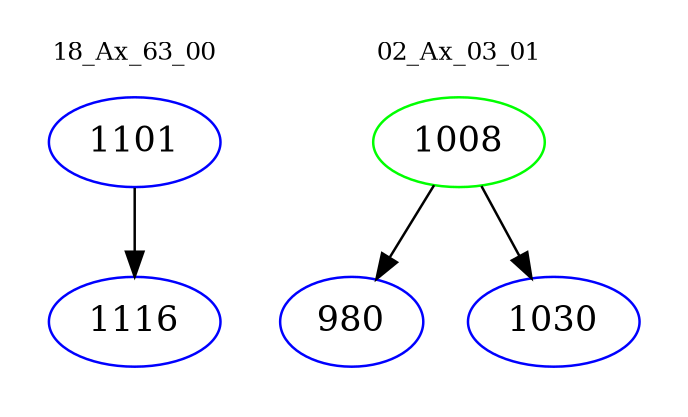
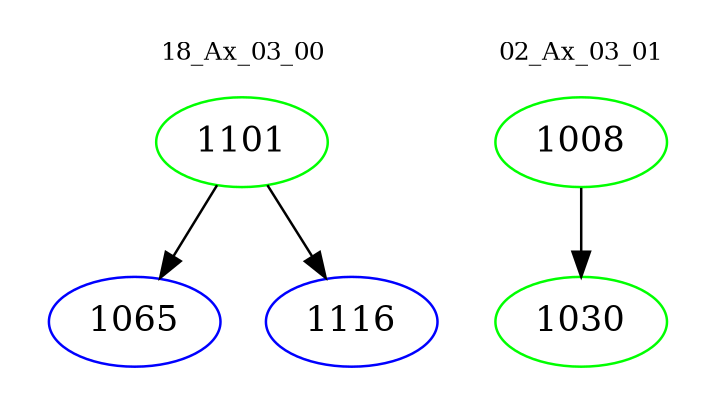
  digraph {
    node [color=blue]
    edge [color=black]
-   n1 [label=1101]
+   n1 [color=green label=1101]
+   n2 [label=1065]
    n3 [label=1116]
    n4 [color=green label=1008]
-   n5 [label=980]
-   n6 [label=1030]
+   n6 [color=green label=1030]
    subgraph cluster_1 {
      color=white
      fontsize=10
-     label="18_Ax_63_00"
+     label="18_Ax_03_00"
      n1
+     n2
      n3
    }
    subgraph cluster_2 {
      color=white
      fontsize=10
      label="02_Ax_03_01"
      n4
-     n5
      n6
    }
+   n1 -> n2
    n1 -> n3
-   n4 -> n5
    n4 -> n6
  }
